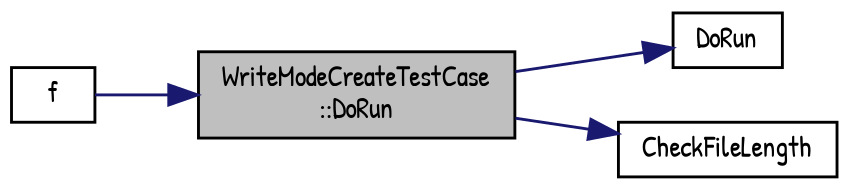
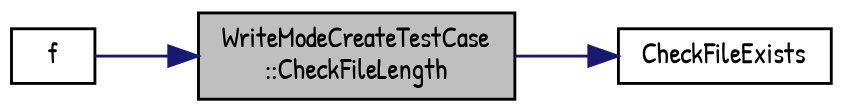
  digraph {
    fontname="Patrick Hand"
    rankdir=LR
    node [color=black fillcolor=white fontname="Patrick Hand" fontsize=10 shape=record style=filled]
    edge [color=midnightblue fontname="Patrick Hand" fontsize=10 labelfontname=Helvetica labelfontsize=10 style=solid]
-   n1 [fillcolor=grey75 fontcolor=black height=0.2 label="WriteModeCreateTestCase\l::DoRun" width=0.4]
-   n2 [height=0.2 label=DoRun width=0.4]
-   n3 [height=0.2 label=CheckFileLength width=0.4]
+   n1 [fillcolor=grey75 fontcolor=black height=0.2 label="WriteModeCreateTestCase\l::CheckFileLength" width=0.4]
+   n2 [height=0.2 label=CheckFileExists width=0.4]
    n4 [height=0.2 label=f width=0.4]
    n1 -> n2
-   n1 -> n3
    n4 -> n1
  }
